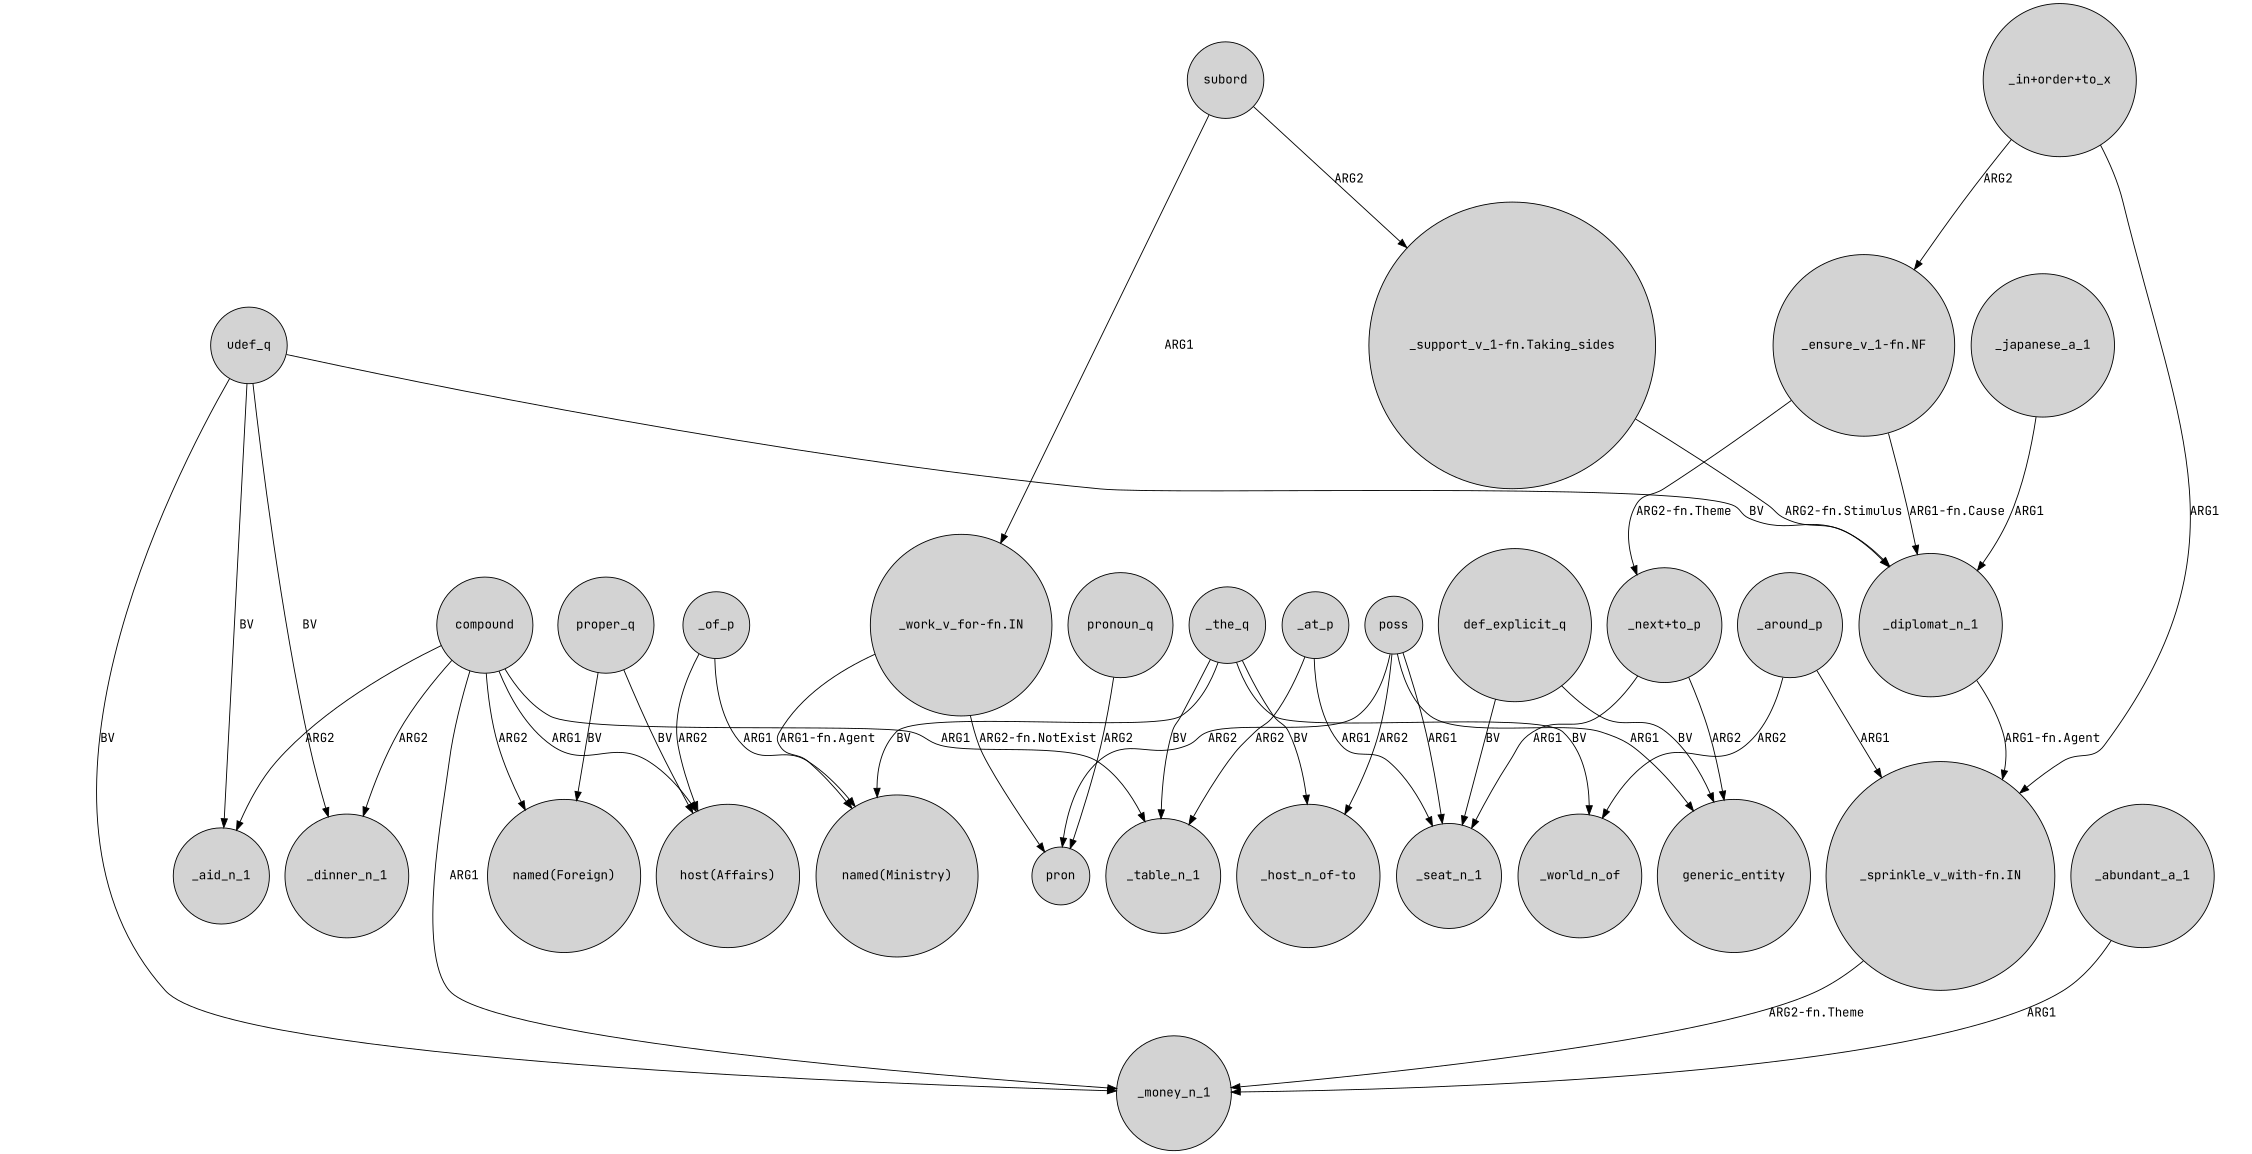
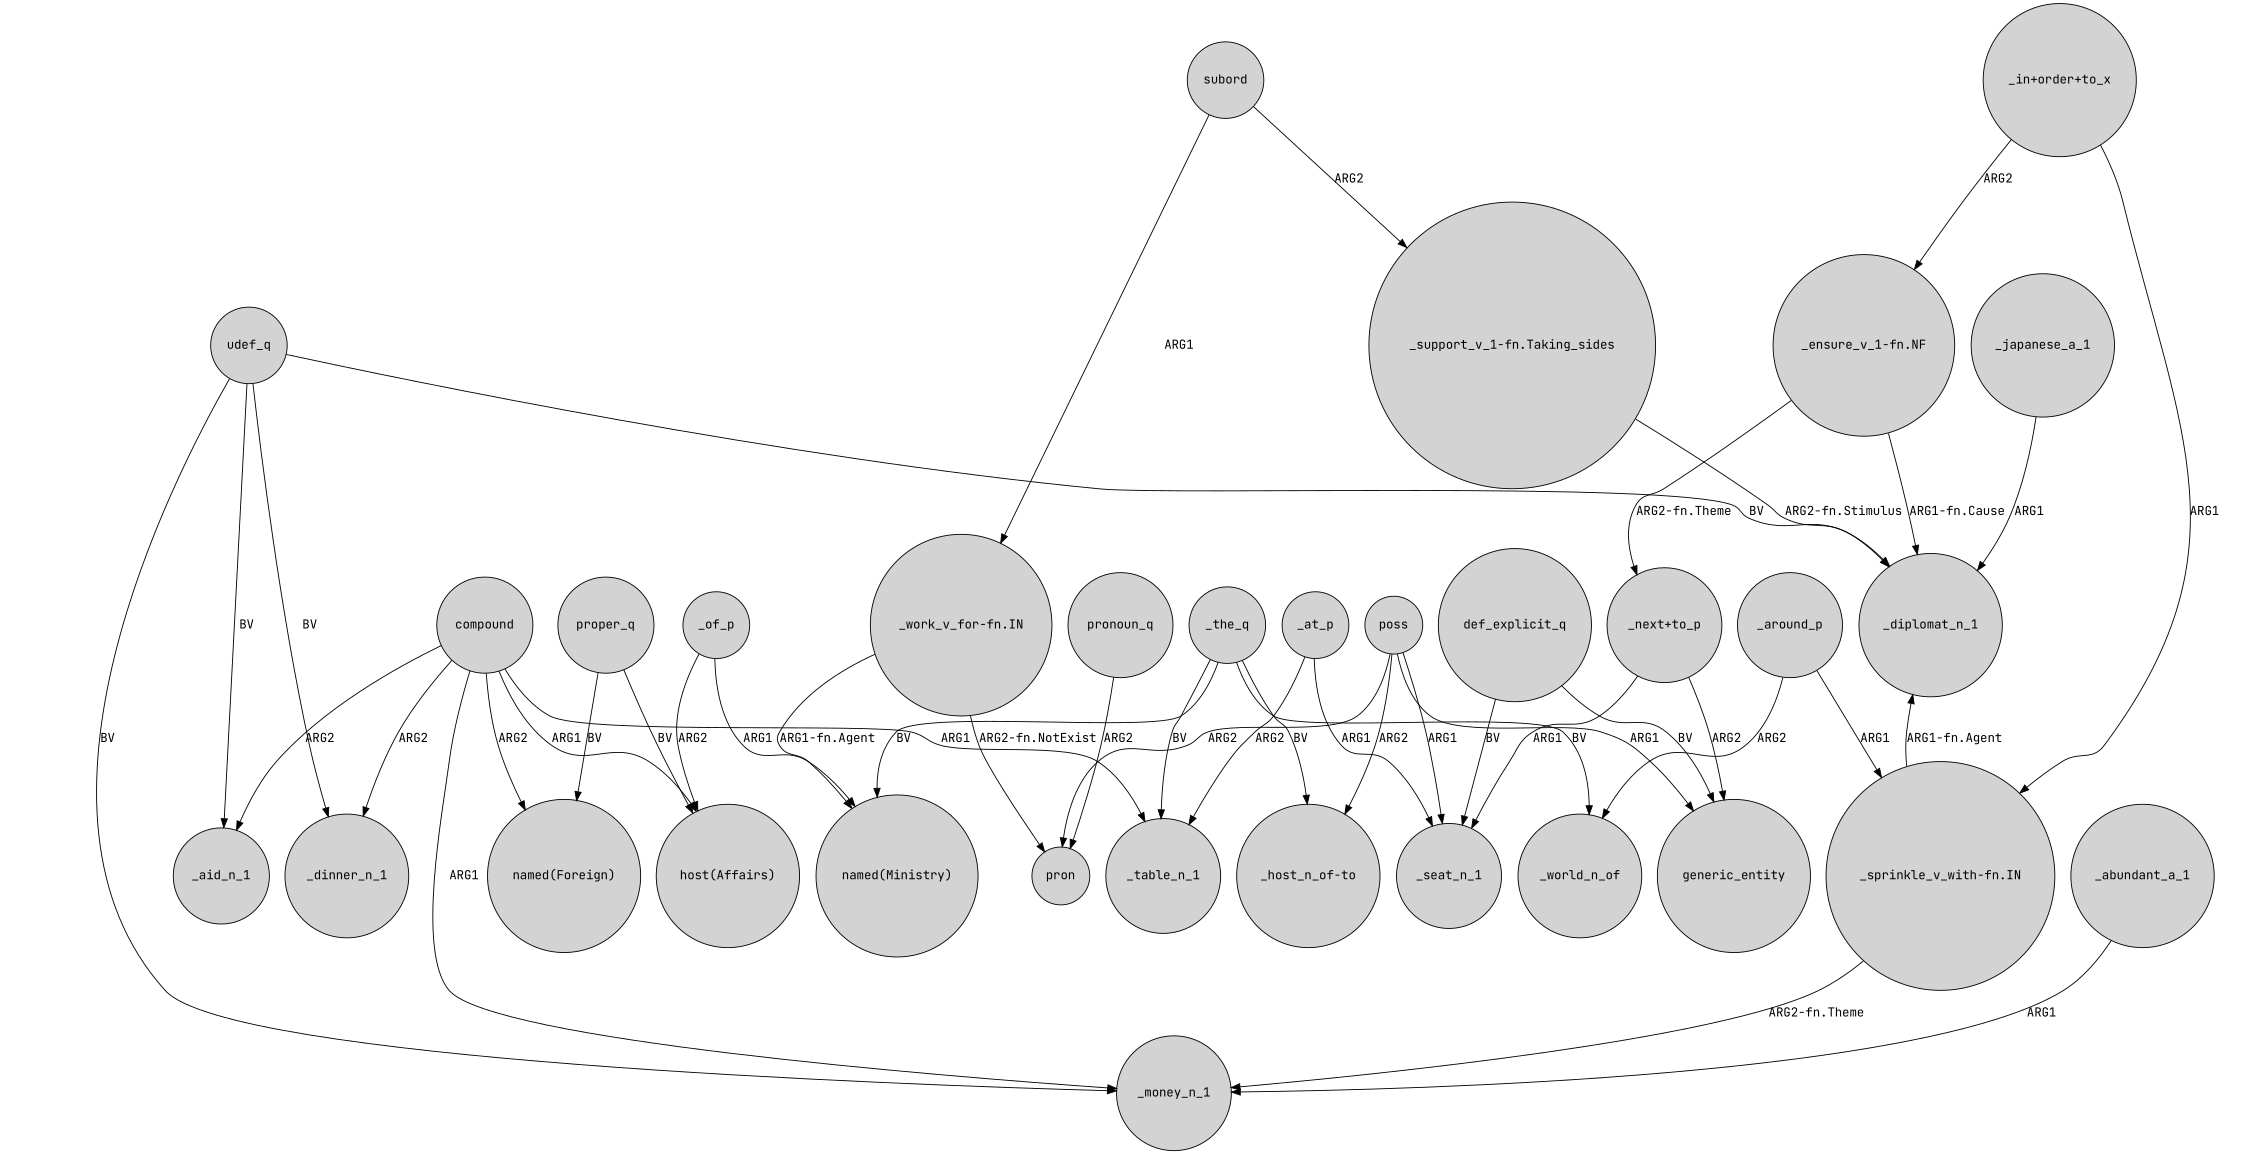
  digraph {
    fontname="JetBrains Mono"
    node [fontname="JetBrains Mono" shape=circle style=filled]
    edge [fontname="JetBrains Mono"]
    udef_q
    _dinner_n_1
    _money_n_1
    _diplomat_n_1
    _aid_n_1
    _around_p
    _world_n_of
    "_sprinkle_v_with-fn.IN"
    n9 [label="host(Affairs)"]
    _of_p
    "named(Ministry)"
    compound
    "named(Foreign)"
    _table_n_1
    "_ensure_v_1-fn.NF"
    "_next+to_p"
    _seat_n_1
    generic_entity
    "_in+order+to_x"
    poss
    pron
    "_host_n_of-to"
    proper_q
    "_work_v_for-fn.IN"
    subord
    "_support_v_1-fn.Taking_sides"
    def_explicit_q
    _the_q
    _at_p
    _abundant_a_1
    pronoun_q
    _japanese_a_1
    udef_q -> _dinner_n_1 [label=BV]
    udef_q -> _money_n_1 [label=BV]
    udef_q -> _diplomat_n_1 [label=BV]
    udef_q -> _aid_n_1 [label=BV]
    _around_p -> _world_n_of [label=ARG2]
    _around_p -> "_sprinkle_v_with-fn.IN" [label=ARG1]
    "_sprinkle_v_with-fn.IN" -> _money_n_1 [label="ARG2-fn.Theme"]
-   _diplomat_n_1 -> "_sprinkle_v_with-fn.IN" [label="ARG1-fn.Agent"]
+   "_sprinkle_v_with-fn.IN" -> _diplomat_n_1 [label="ARG1-fn.Agent"]
    _of_p -> n9 [label=ARG2]
    _of_p -> "named(Ministry)" [label=ARG1]
    compound -> _dinner_n_1 [label=ARG2]
    compound -> _money_n_1 [label=ARG1]
    compound -> _aid_n_1 [label=ARG2]
    compound -> n9 [label=ARG1]
    compound -> "named(Foreign)" [label=ARG2]
    compound -> _table_n_1 [label=ARG1]
    "_ensure_v_1-fn.NF" -> _diplomat_n_1 [label="ARG1-fn.Cause"]
    "_ensure_v_1-fn.NF" -> "_next+to_p" [label="ARG2-fn.Theme"]
    "_next+to_p" -> _seat_n_1 [label=ARG1]
    "_next+to_p" -> generic_entity [label=ARG2]
    "_in+order+to_x" -> "_sprinkle_v_with-fn.IN" [label=ARG1]
    "_in+order+to_x" -> "_ensure_v_1-fn.NF" [label=ARG2]
    poss -> _seat_n_1 [label=ARG1]
    poss -> generic_entity [label=ARG1]
    poss -> pron [label=ARG2]
    poss -> "_host_n_of-to" [label=ARG2]
    proper_q -> n9 [label=BV]
    proper_q -> "named(Foreign)" [label=BV]
    "_work_v_for-fn.IN" -> "named(Ministry)" [label="ARG1-fn.Agent"]
    "_work_v_for-fn.IN" -> pron [label="ARG2-fn.NotExist"]
    subord -> "_work_v_for-fn.IN" [label=ARG1]
    subord -> "_support_v_1-fn.Taking_sides" [label=ARG2]
    "_support_v_1-fn.Taking_sides" -> _diplomat_n_1 [label="ARG2-fn.Stimulus"]
    def_explicit_q -> _seat_n_1 [label=BV]
    def_explicit_q -> generic_entity [label=BV]
    _the_q -> _world_n_of [label=BV]
    _the_q -> "named(Ministry)" [label=BV]
    _the_q -> _table_n_1 [label=BV]
    _the_q -> "_host_n_of-to" [label=BV]
    _at_p -> _table_n_1 [label=ARG2]
    _at_p -> _seat_n_1 [label=ARG1]
    _abundant_a_1 -> _money_n_1 [label=ARG1]
    pronoun_q -> pron [label=ARG2]
    _japanese_a_1 -> _diplomat_n_1 [label=ARG1]
  }
